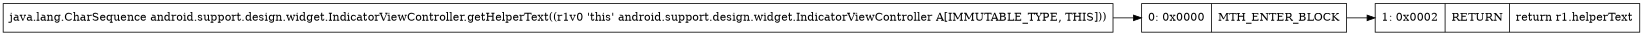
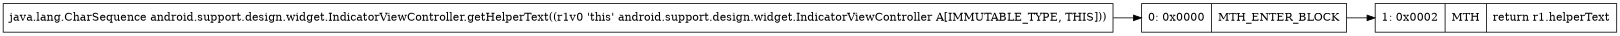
  digraph {
    rankdir=LR
    node [shape=record]
    n1 [label="{0\:\ 0x0000|MTH_ENTER_BLOCK\l}"]
-   n2 [label="{1\:\ 0x0002|RETURN\l|return r1.helperText\l}"]
+   n2 [label="{1\:\ 0x0002|MTH\l|return r1.helperText\l}"]
    n3 [label="{java.lang.CharSequence android.support.design.widget.IndicatorViewController.getHelperText((r1v0 'this' android.support.design.widget.IndicatorViewController A[IMMUTABLE_TYPE, THIS])) }"]
    n1 -> n2
    n3 -> n1
  }
